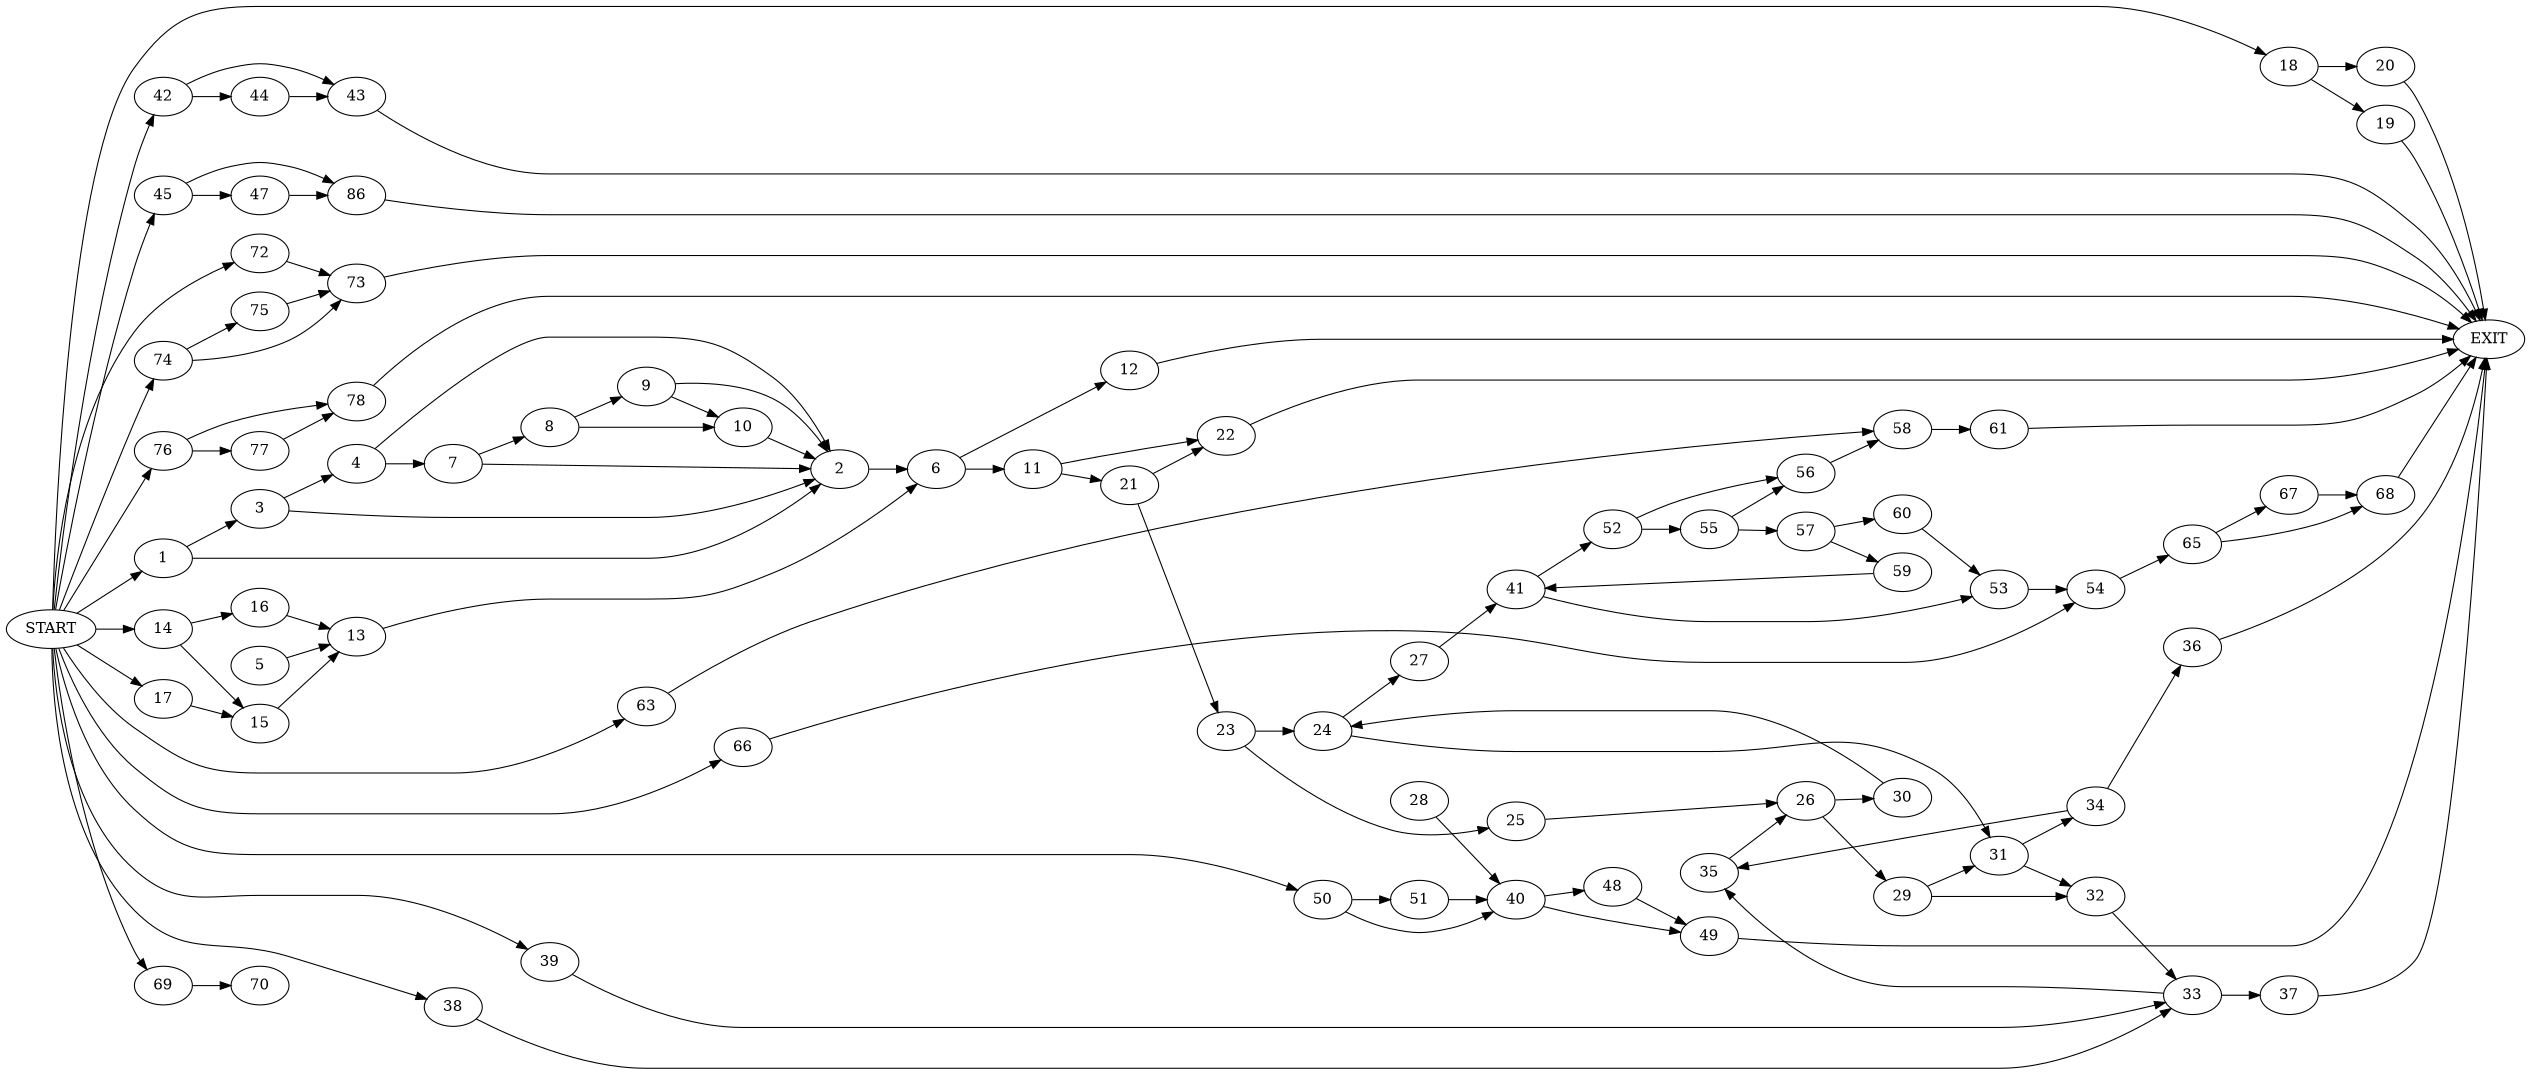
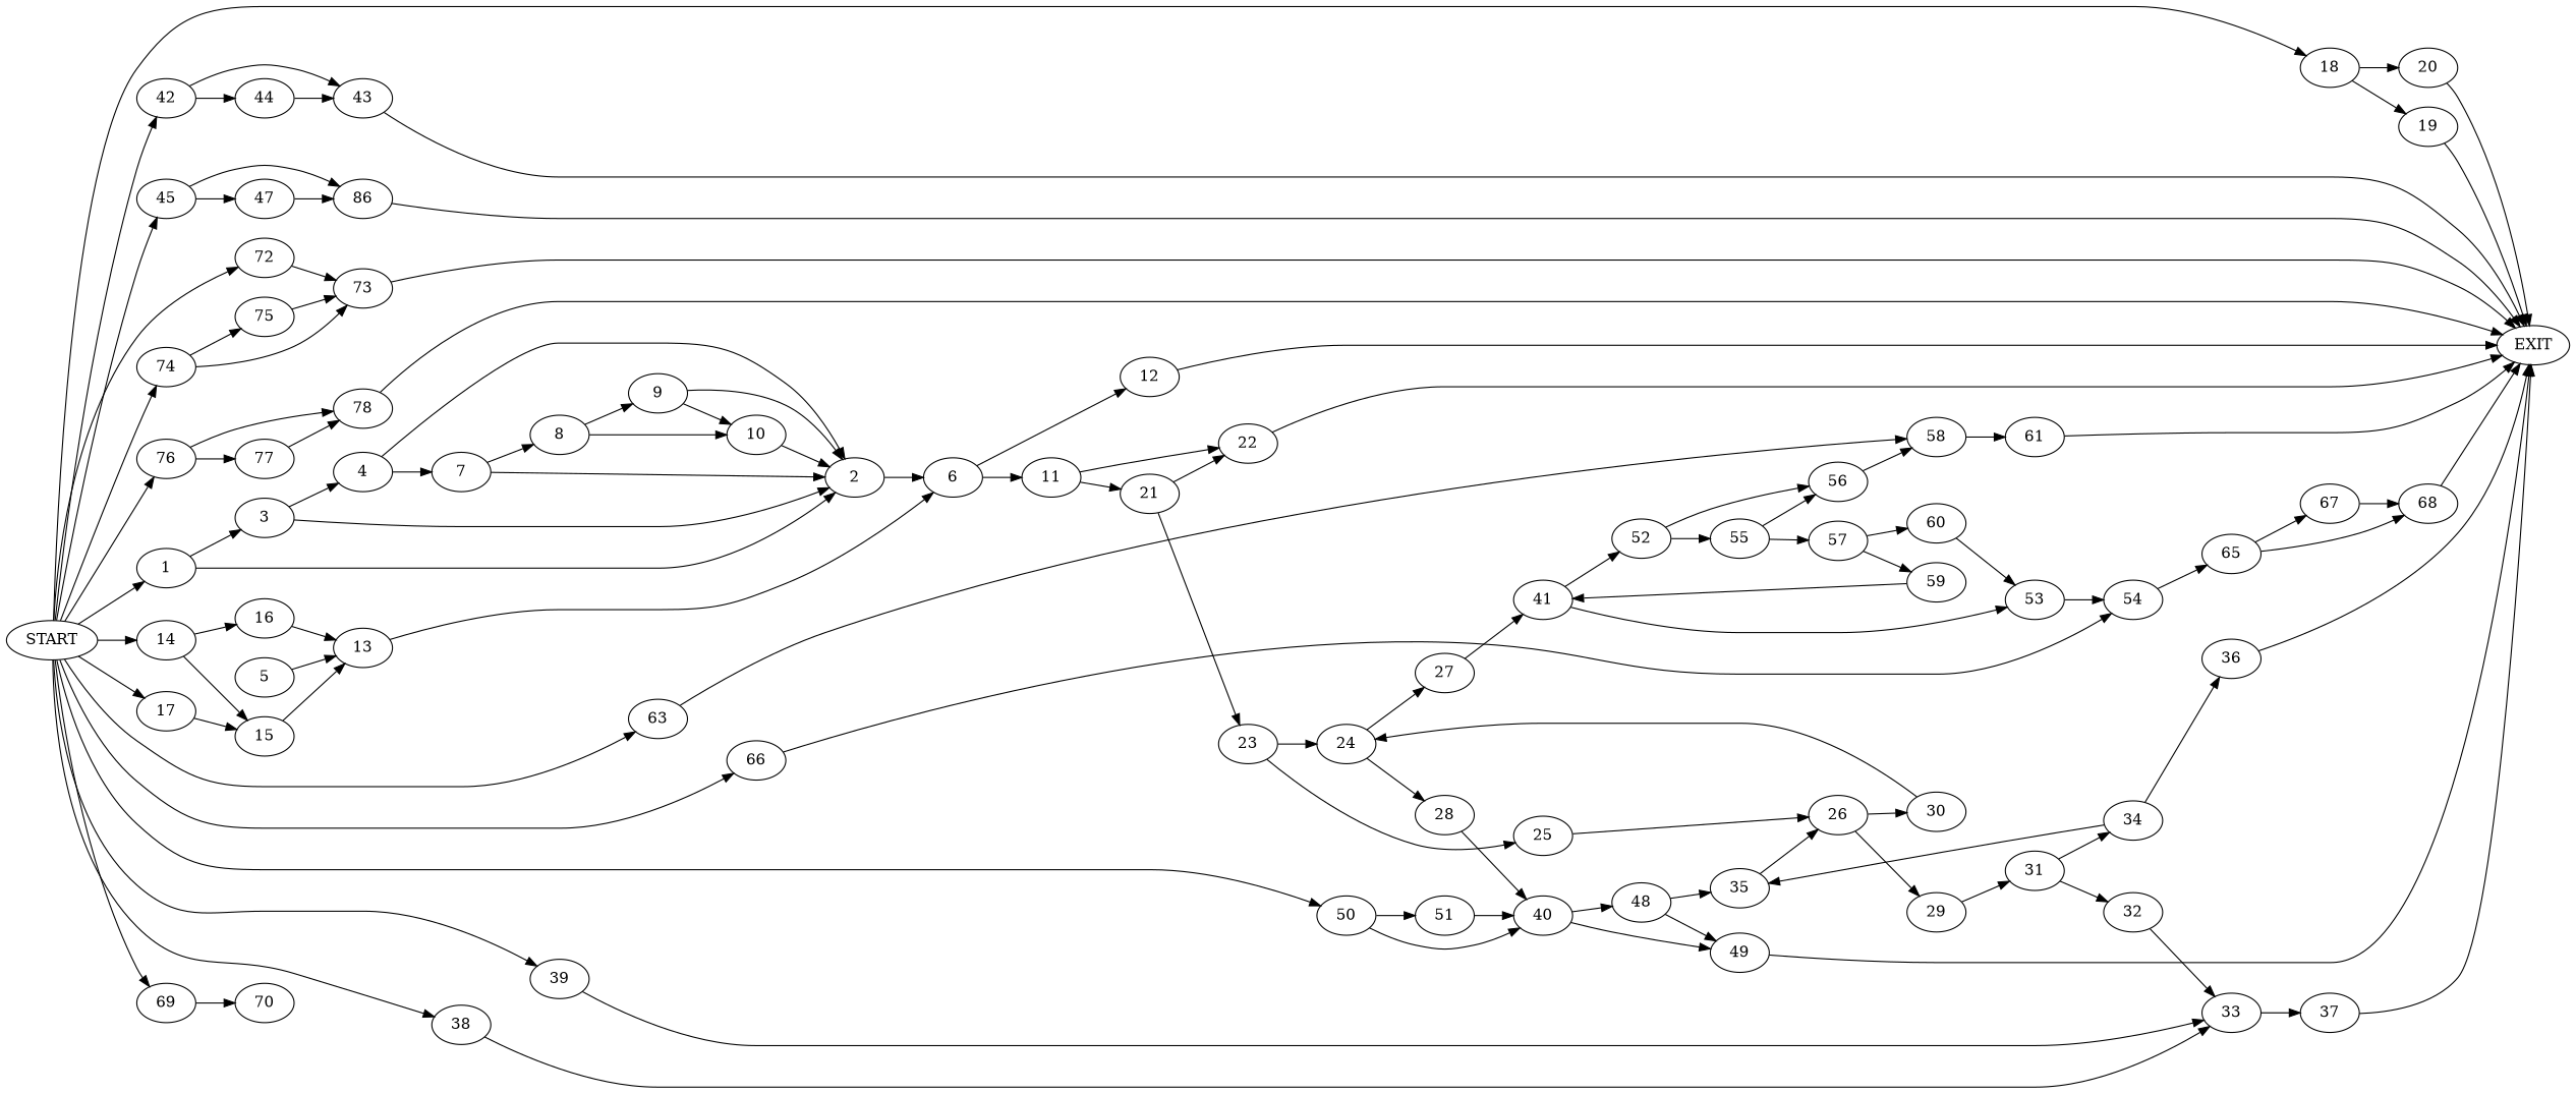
  digraph {
    rankdir=LR
    n1 [label=START]
    1
    14
    17
    18
    38
    39
    42
    45
    50
    63
    66
    69
    72
    74
    76
    2
    3
    15
    16
    19
    20
    33
    43
    44
    n26 [label=86]
    47
    40
    51
    58
    54
    70
    73
    75
    77
    78
    n37 [label=EXIT]
    6
    4
    5
    13
    11
    12
    7
    8
    21
    22
    9
    10
    23
    24
    25
    27
    28
    26
    41
    29
    30
    31
    32
    52
    53
    48
    49
    34
    35
    36
    37
    55
    56
    57
    65
    67
    68
    59
    60
    61
    n1 -> 1
    n1 -> 14
    n1 -> 17
    n1 -> 18
    n1 -> 38
    n1 -> 39
    n1 -> 42
    n1 -> 45
    n1 -> 50
    n1 -> 63
    n1 -> 66
    n1 -> 69
    n1 -> 72
    n1 -> 74
    n1 -> 76
    1 -> 2
    1 -> 3
    14 -> 15
    14 -> 16
    17 -> 15
    18 -> 19
    18 -> 20
    38 -> 33
    39 -> 33
    42 -> 43
    42 -> 44
    45 -> n26
    45 -> 47
    50 -> 40
    50 -> 51
    63 -> 58
    66 -> 54
    69 -> 70
    72 -> 73
    74 -> 73
    74 -> 75
    76 -> 77
    76 -> 78
    2 -> 6
    3 -> 2
    3 -> 4
    15 -> 13
    16 -> 13
    19 -> n37
    20 -> n37
-   33 -> 35
+   48 -> 35
    33 -> 37
    43 -> n37
    44 -> 43
    n26 -> n37
    47 -> n26
    40 -> 48
    40 -> 49
    51 -> 40
    58 -> 61
    54 -> 65
    73 -> n37
    75 -> 73
    77 -> 78
    78 -> n37
    6 -> 11
    6 -> 12
    4 -> 2
    4 -> 7
    5 -> 13
    13 -> 6
    11 -> 21
    11 -> 22
    12 -> n37
    7 -> 2
    7 -> 8
    8 -> 9
    8 -> 10
    21 -> 22
    21 -> 23
    22 -> n37
    9 -> 2
    9 -> 10
    10 -> 2
    23 -> 24
    23 -> 25
    24 -> 27
-   24 -> 31
+   24 -> 28
    25 -> 26
    27 -> 41
    28 -> 40
    26 -> 29
    26 -> 30
    41 -> 52
    41 -> 53
    29 -> 31
-   29 -> 32
    30 -> 24
    31 -> 32
    31 -> 34
    32 -> 33
    52 -> 55
    52 -> 56
    53 -> 54
    48 -> 49
    49 -> n37
    34 -> 35
    34 -> 36
    35 -> 26
    36 -> n37
    37 -> n37
    55 -> 56
    55 -> 57
    56 -> 58
    57 -> 59
    57 -> 60
    65 -> 67
    65 -> 68
    67 -> 68
    68 -> n37
    59 -> 41
    60 -> 53
    61 -> n37
  }
